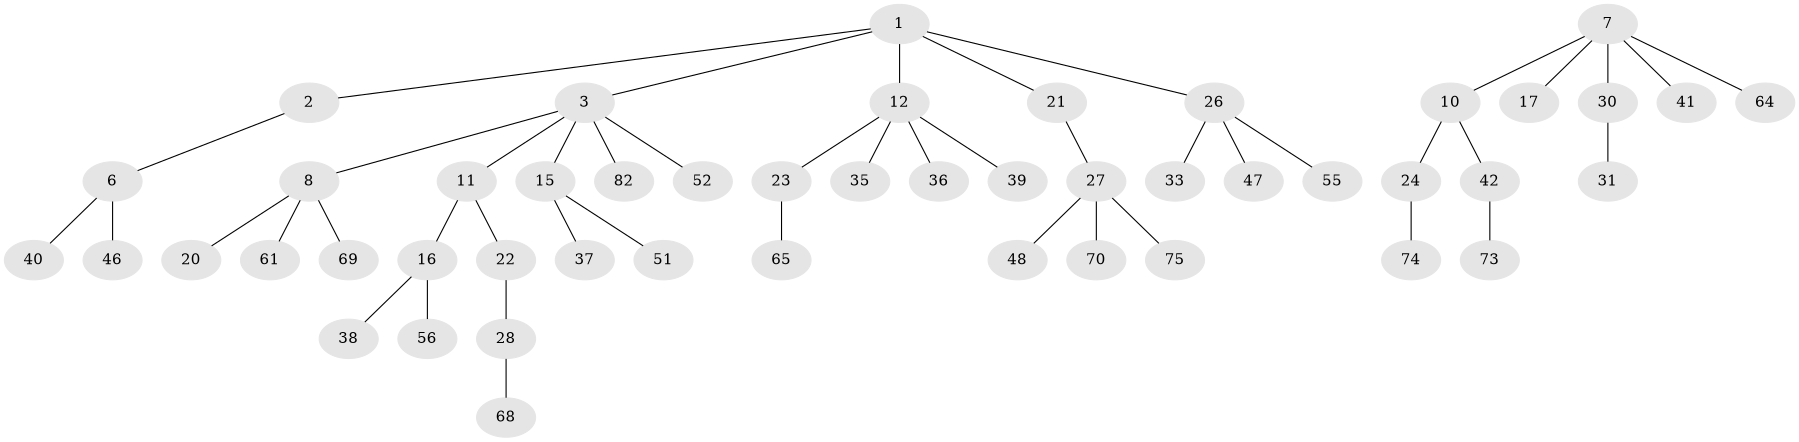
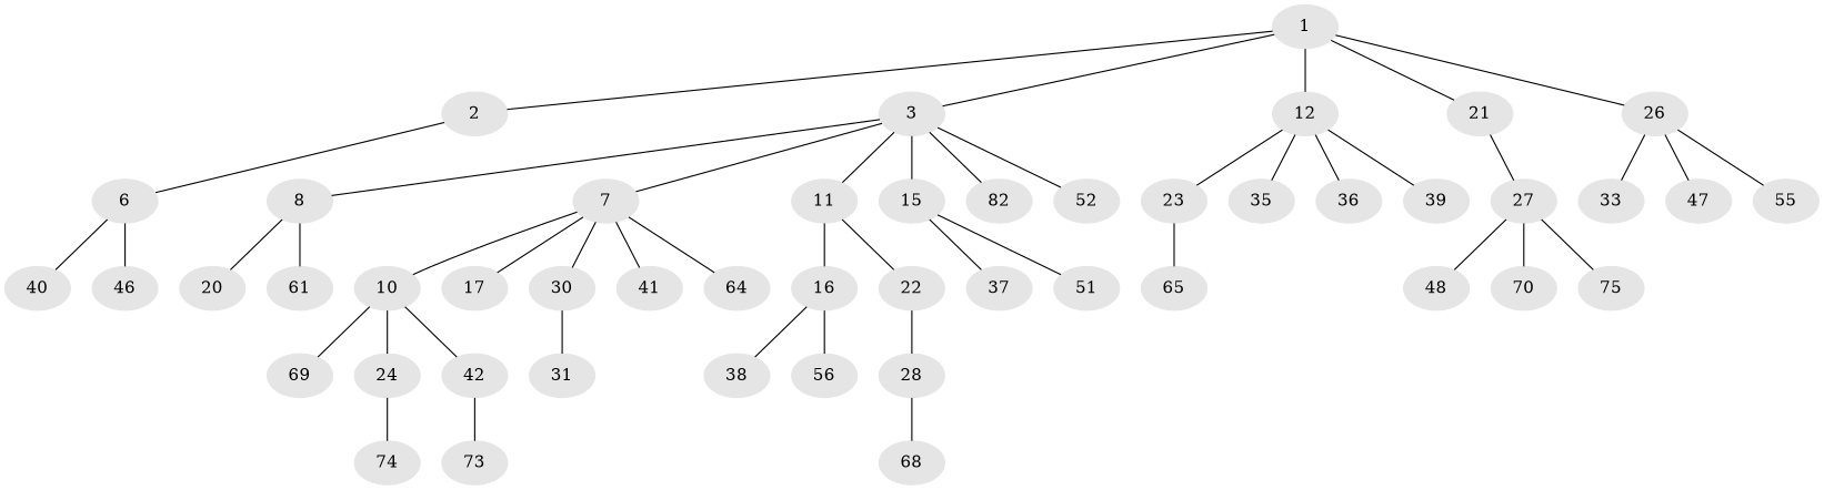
  graph {
    node [color=gray90 style=filled]
    1 [super="+7"]
    2 [super="+5"]
    3 [super="+4"]
    12 [super="+45"]
    21
    26 [super="+49"]
    6 [super="+14"]
    8 [super="+53"]
    n9 [label=7 super="+13"]
    11 [super="+19"]
    15 [super="+43"]
    n12 [label=82 super="+50"]
    52 [super="+77"]
    23 [super="+29"]
    35
    36 [super="+67"]
    39
    27 [super="+34"]
    33
    47
    55 [super="+57"]
    40
    46 [super="+63"]
    20 [super="+60"]
    61
    69
    10 [super="+16"]
    17 [super="+76"]
    30
    41 [super="+71"]
    64
    n32 [label=16 super="+25"]
    22 [super="+54"]
    37
    51
    24 [super="+62"]
    42 [super="+59"]
    31 [super="+58"]
    74
    73
    38 [super="+44"]
    56
    28
    65
    48
    70
    75
    68 [super="+72"]
    1 -- 2
    1 -- 3
    1 -- 12
    1 -- 21
    1 -- 26
    2 -- 6
    3 -- 8
+   3 -- n9
    3 -- 11
    3 -- 15
    3 -- n12
    3 -- 52
    12 -- 23
    12 -- 35
    12 -- 36
    12 -- 39
    21 -- 27
    26 -- 33
    26 -- 47
    26 -- 55
    6 -- 40
    6 -- 46
    8 -- 20
    8 -- 61
-   8 -- 69
+   10 -- 69
    n9 -- 10
    n9 -- 17
    n9 -- 30
    n9 -- 41
    n9 -- 64
    11 -- n32
    11 -- 22
    15 -- 37
    15 -- 51
    23 -- 65
    27 -- 48
    27 -- 70
    27 -- 75
    10 -- 24
    10 -- 42
    30 -- 31
    n32 -- 38
    n32 -- 56
    22 -- 28
    24 -- 74
    42 -- 73
    28 -- 68
  }
